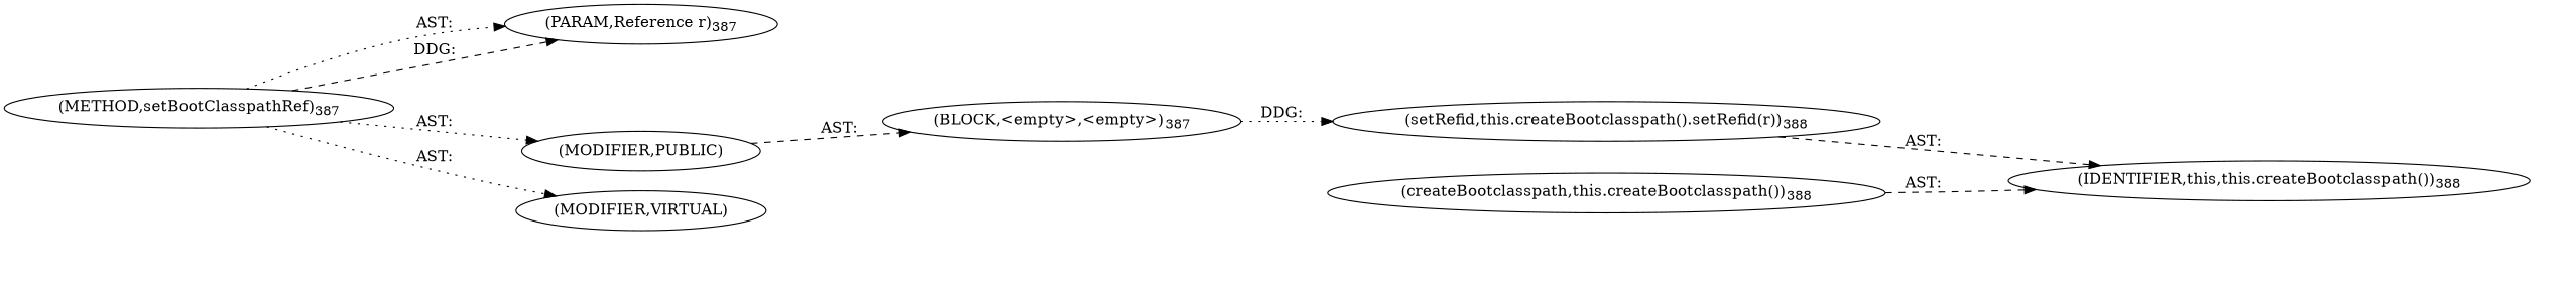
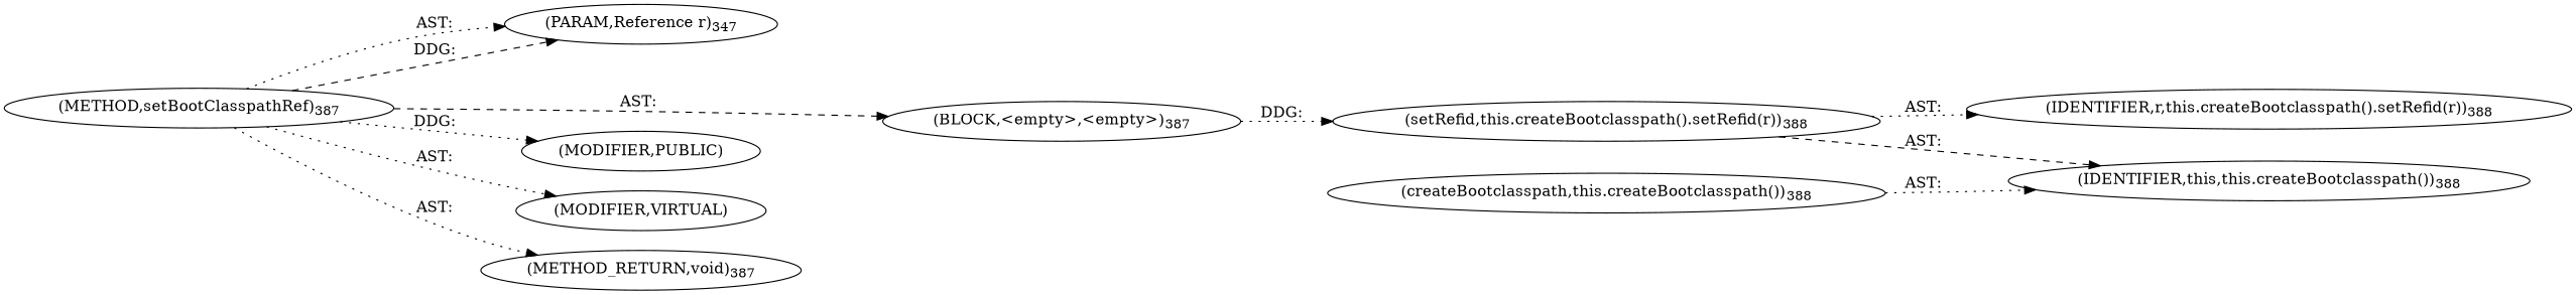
  digraph {
    rankdir=LR
    edge [style=dotted]
    n1 [label=<(METHOD,setBootClasspathRef)<SUB>387</SUB>>]
-   n2 [label=<(PARAM,Reference r)<SUB>387</SUB>>]
+   n2 [label=<(PARAM,Reference r)<SUB>347</SUB>>]
    n3 [label=<(BLOCK,&lt;empty&gt;,&lt;empty&gt;)<SUB>387</SUB>>]
    n4 [label=<(MODIFIER,PUBLIC)>]
    n5 [label=<(MODIFIER,VIRTUAL)>]
+   n6 [label=<(METHOD_RETURN,void)<SUB>387</SUB>>]
    n7 [label=<(setRefid,this.createBootclasspath().setRefid(r))<SUB>388</SUB>>]
+   n8 [label=<(IDENTIFIER,r,this.createBootclasspath().setRefid(r))<SUB>388</SUB>>]
    n9 [label=<(IDENTIFIER,this,this.createBootclasspath())<SUB>388</SUB>>]
    n10 [label=<(createBootclasspath,this.createBootclasspath())<SUB>388</SUB>>]
    n1 -> n2 [label="AST: "]
    n1 -> n2 [label="DDG: " style=dashed]
-   n4 -> n3 [label="AST: " style=dashed]
-   n1 -> n4 [label="AST: "]
+   n1 -> n3 [label="AST: " style=dashed]
+   n1 -> n4 [label="DDG: "]
    n1 -> n5 [label="AST: "]
+   n1 -> n6 [label="AST: "]
    n3 -> n7 [label="DDG: "]
+   n7 -> n8 [label="AST: "]
    n7 -> n9 [label="AST: " style=dashed]
-   n10 -> n9 [label="AST: " style=dashed]
+   n10 -> n9 [label="AST: "]
  }
